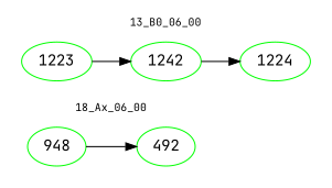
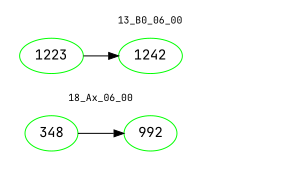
  digraph {
    fontname="JetBrains Mono"
    rankdir=LR
    node [color=green fontname="JetBrains Mono"]
    edge [color=black fontname="JetBrains Mono"]
-   n1 [label=948]
-   n2 [label=492]
+   n1 [label=348]
+   n2 [label=992]
    n3 [label=1223]
    n4 [label=1242]
-   n5 [label=1224]
    subgraph cluster_1 {
      color=white
      fontsize=10
      label="18_Ax_06_00"
      n1
      n2
    }
    subgraph cluster_2 {
      color=white
      fontsize=10
      label="13_B0_06_00"
      n3
      n4
-     n5
    }
    n1 -> n2
    n3 -> n4
-   n4 -> n5
  }
